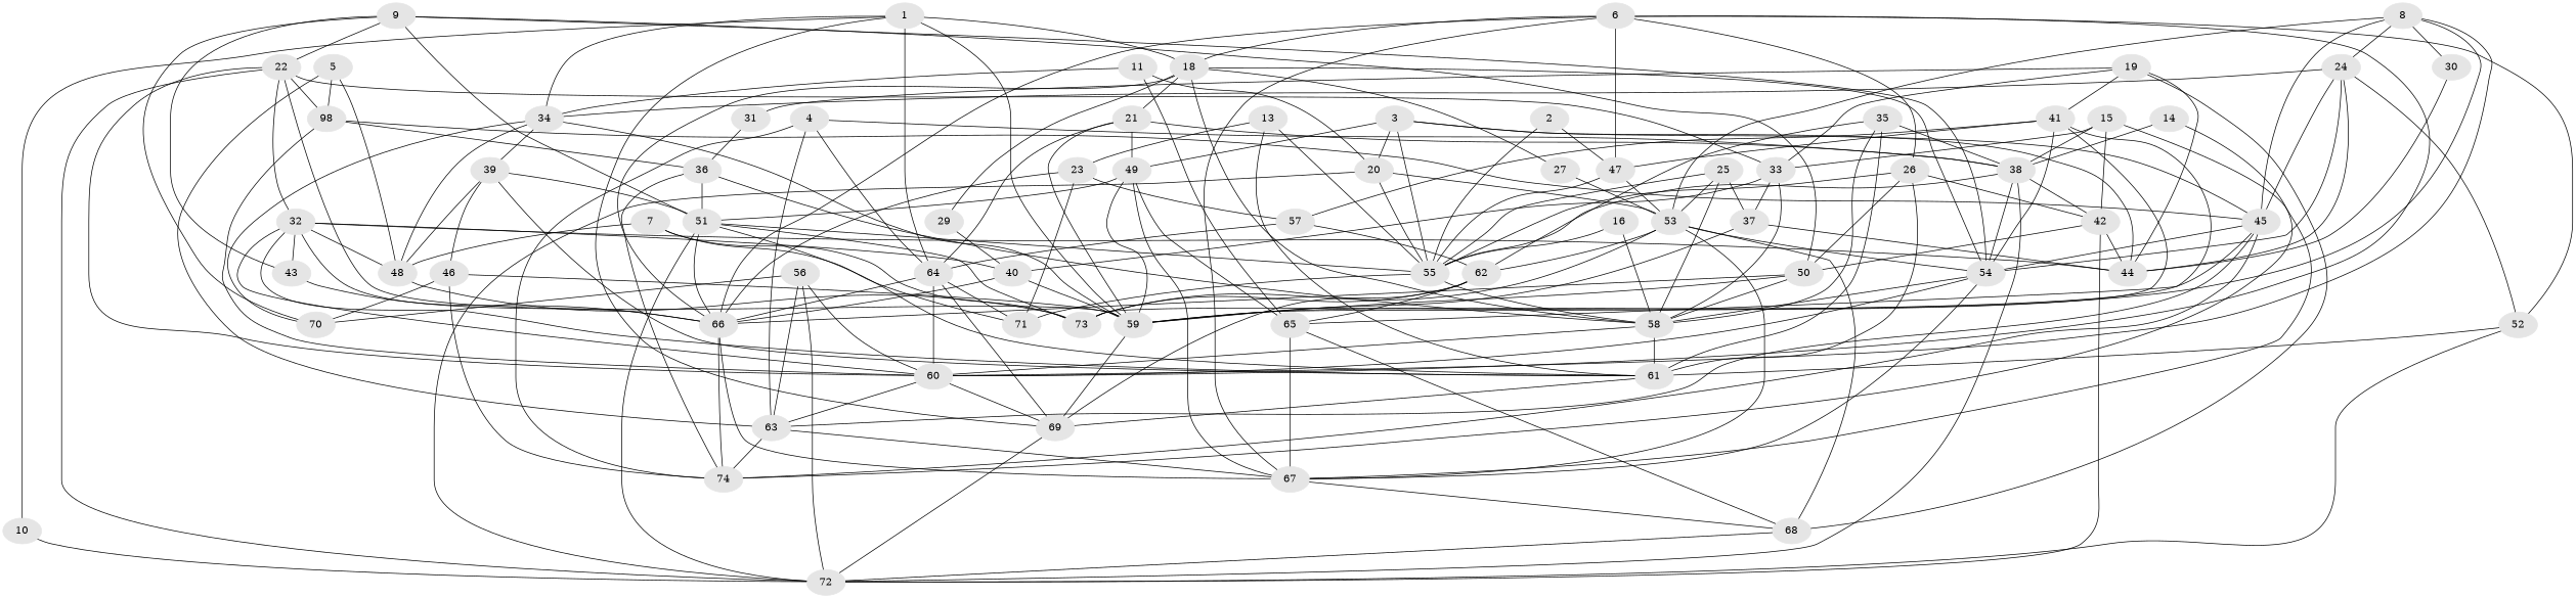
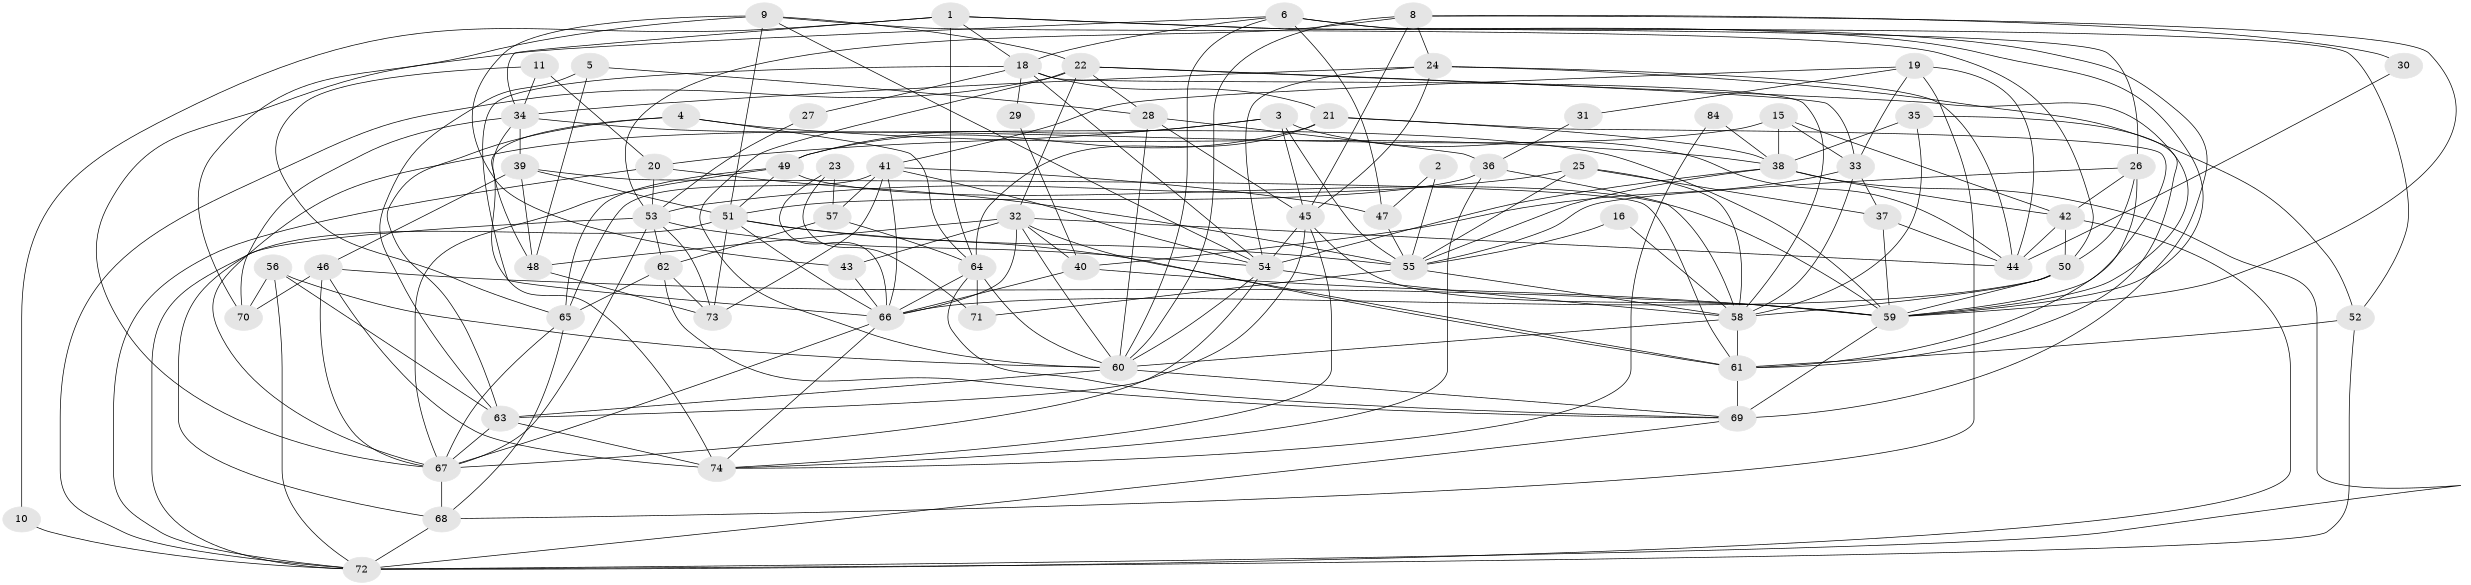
  graph {
    node [color=gray90 style=filled]
    edge [weight=1.0]
    1
    10
    18
    34
    59
    64
    69
    72
    54
    58
    21
    27
    29
    66
    48
    70
    39
    60
    71
    2
    47
    55
    53
    3
    20
    44
    45
    49
    63
    74
    67
    51
    65
    4
    38
    42
    5
-   28 [label=98]
+   28
    36
    73
    6
    26
    52
    50
    61
    68
-   7
    8
    24
    30
    62
    9
    22
    43
    33
    32
    11
    57
-   13
    23
-   14
+   14 [label=84]
    15
    37
    40
    16
    19
    31
    41
    25
    46
    35
    56
    1 -- 10
    1 -- 18
    1 -- 34
    1 -- 59
    1 -- 64 [weight=2.0]
    1 -- 69
    10 -- 72
    18 -- 54
    18 -- 58
    18 -- 21
    18 -- 27
    18 -- 29
    18 -- 66
    34 -- 59
    34 -- 48
    34 -- 70
    34 -- 39
    59 -- 69
    64 -- 69
    64 -- 66
    64 -- 60
    64 -- 71
    69 -- 72
    54 -- 58
    54 -- 60
    54 -- 67
    58 -- 60
    58 -- 61
    21 -- 59
    21 -- 64
    21 -- 49
    21 -- 38
    27 -- 53
    29 -- 40
    66 -- 74
    66 -- 67
    48 -- 73
    39 -- 48
    39 -- 51
    39 -- 61
    39 -- 46
    60 -- 69
    60 -- 63
    2 -- 47
    2 -- 55
    47 -- 55
-   47 -- 53
    55 -- 58
    55 -- 71
    53 -- 54
    53 -- 67
    53 -- 73
    53 -- 68
    53 -- 62
    3 -- 55
    3 -- 20
    3 -- 44
    3 -- 45
    3 -- 49 [weight=2.0]
    20 -- 72
    20 -- 55
    20 -- 53
    45 -- 59
    45 -- 54
    45 -- 63
    45 -- 74
    49 -- 59
    49 -- 67
    49 -- 51
    49 -- 65
    63 -- 74 [weight=2.0]
    63 -- 67
    67 -- 68
    51 -- 72
    51 -- 66
    51 -- 55
    51 -- 73
    51 -- 61
    65 -- 67
    65 -- 68
    4 -- 64
    4 -- 63
    4 -- 74
    4 -- 38
    38 -- 72
    38 -- 54
    38 -- 55
    38 -- 42
    42 -- 72
    42 -- 44
    42 -- 50
    5 -- 48
    5 -- 63
    5 -- 28
    28 -- 60
    28 -- 45
    28 -- 36
    36 -- 58
    36 -- 74
    36 -- 51
    6 -- 18
    6 -- 60
    6 -- 47
    6 -- 67
    6 -- 26
    6 -- 52
    26 -- 55
    26 -- 42
    26 -- 50
    26 -- 61
    52 -- 72
    52 -- 61
    50 -- 59
    50 -- 58
    50 -- 66
    61 -- 69 [weight=2.0]
    68 -- 72
-   7 -- 48
-   7 -- 71
-   7 -- 73
    8 -- 59
    8 -- 60
    8 -- 53
    8 -- 45
    8 -- 24
    8 -- 30
    24 -- 34
    24 -- 54
    24 -- 44
    24 -- 45
    24 -- 52
    30 -- 44
    62 -- 69
    62 -- 65
    62 -- 73
    9 -- 54
    9 -- 70
    9 -- 51
    9 -- 50
    9 -- 22
    9 -- 43
    22 -- 59
    22 -- 72
    22 -- 60
    22 -- 28
    22 -- 33
    22 -- 32
    43 -- 66
    33 -- 58
    33 -- 37
    33 -- 40
    32 -- 66
    32 -- 48
    32 -- 60
    32 -- 44
    32 -- 61
    32 -- 43
    32 -- 40
    11 -- 34
    11 -- 20
    11 -- 65
    57 -- 64
    57 -- 62
-   13 -- 55
-   13 -- 61
-   13 -- 23
    23 -- 66 [weight=2.0]
    23 -- 71
    23 -- 57
    14 -- 74
    14 -- 38
    15 -- 67
    15 -- 38
    15 -- 42
    15 -- 33
    37 -- 59
    37 -- 44
    40 -- 59
    40 -- 66
    16 -- 58
    16 -- 55
    19 -- 44 [weight=2.0]
    19 -- 68
    19 -- 33
    19 -- 31
    19 -- 41
    31 -- 36
    41 -- 54
-   6 -- 66
+   41 -- 66
    41 -- 47
    41 -- 65
    41 -- 73 [weight=2.0]
    41 -- 57
    25 -- 58
    25 -- 55
    25 -- 53
    25 -- 37
    46 -- 59
    46 -- 70
    46 -- 74
+   46 -- 67
    35 -- 58
    35 -- 38
    35 -- 61
-   35 -- 62
    56 -- 72
    56 -- 70
    56 -- 60
    56 -- 63
  }
